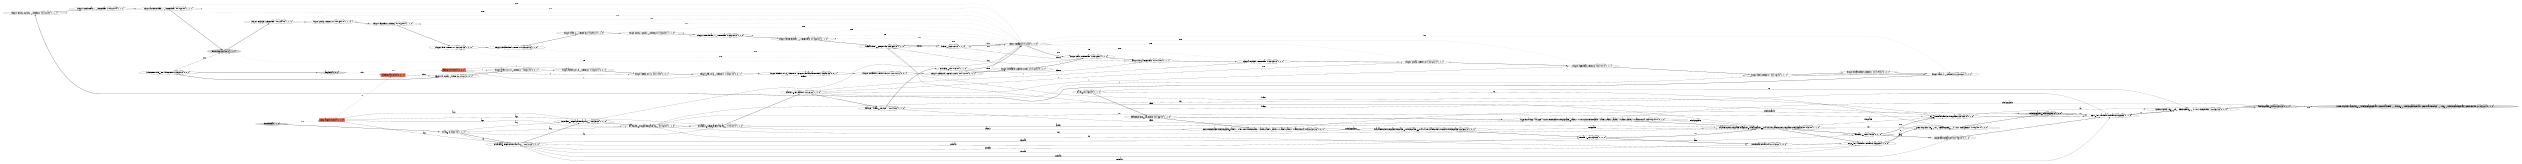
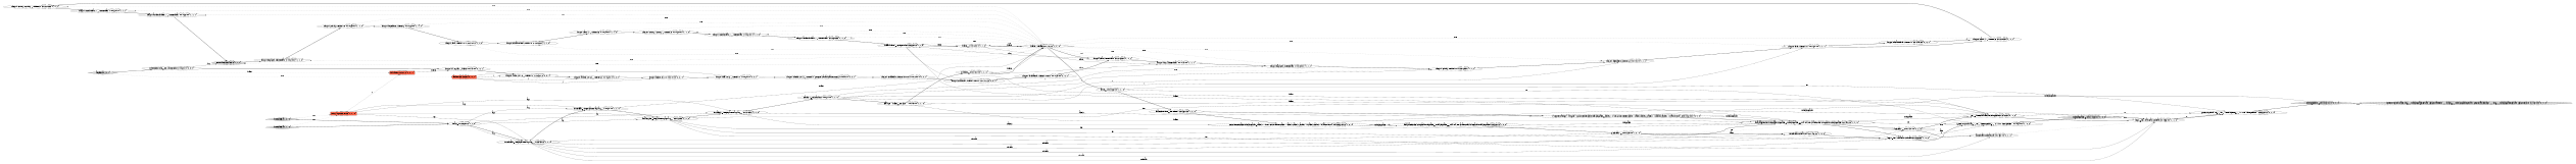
  digraph {
    rankdir=LR
    node [fillcolor=white shape=ellipse style=filled]
    edge [style=bold]
    n1 [label="sdoc.put(\"country\",\"Country\" + r.nextInt(20))@@@21@@@['1', '1', '1']"]
    n2 [label="sdoc.put(\"some_boolean\",\"\" + r.nextBoolean())@@@22@@@['1', '1', '1']"]
    n3 [label="sdoc.put(\"another_boolean\",\"\" + r.nextBoolean())@@@23@@@['1', '1', '1']"]
    n4 [label="sdoc.put(\"author\",str(r,10 + r.nextInt(10)))@@@5@@@['0', '0', '1']"]
    n5 [label="sdoc.put(\"address\",str(r,20 + r.nextInt(20)))@@@6@@@['0', '0', '1']"]
    n6 [label="sdoc.put(\"license\",str(r,10))@@@7@@@['0', '0', '1']"]
    n7 [label="bufnum++@@@12@@@['1', '1', '0']"]
    n8 [label="bufnum < nBuffers@@@11@@@['1', '1', '0']" shape=diamond]
    n9 [label="sdoc.put(\"dirty\",r.nextBoolean())@@@14@@@['1', '1', '1']"]
    n10 [label="sdoc.put(\"dependents\",r.nextInt(6))@@@17@@@['1', '1', '1']"]
    n11 [label="sdoc.put(\"level\",r.nextInt(101))@@@18@@@['1', '1', '1']"]
    n12 [label="sdoc.put(\"employed\",r.nextBoolean())@@@15@@@['1', '1', '1']"]
    n13 [label="sdoc.put(\"priority\",r.nextInt(100))@@@16@@@['1', '1', '1']"]
    n14 [label="sdoc.put(\"education_level\",r.nextInt(10))@@@28@@@['1', '1', '0']"]
    n15 [label="sdoc.put(\"state\",\"S\" + r.nextInt(50))@@@29@@@['1', '1', '0']"]
    n16 [label="sdoc.put(\"some_boolean\",\"\" + r.nextBoolean())@@@31@@@['1', '1', '0']"]
    n17 [label="sdoc.put(\"another_boolean\",\"\" + r.nextBoolean())@@@32@@@['1', '1', '0']"]
    n18 [label="sdoc.put(\"state\",\"S\" + r.nextInt(50))@@@20@@@['1', '1', '1']"]
    n19 [label="sdoc.put(\"priority\",r.nextInt(100))@@@25@@@['1', '1', '0']"]
    n20 [label="buffers(bufnum( = getBytes(sdoc)@@@33@@@['1', '1', '0']"]
    n21 [label="sdoc.put(\"country\",\"Country\" + r.nextInt(20))@@@30@@@['1', '1', '0']"]
    n22 [label="sdoc.put(\"level\",r.nextInt(101))@@@27@@@['1', '1', '0']"]
    n23 [fillcolor=lightgray label="return sdoc@@@24@@@['1', '1', '1']"]
    n24 [label="sdoc.put(\"clean\",r.nextBoolean())@@@13@@@['1', '1', '1']"]
    n25 [label="sdoc.put(\"employed\",r.nextBoolean())@@@24@@@['1', '1', '0']"]
    n26 [label="int ret = 0@@@35@@@['1', '1', '0']"]
    n27 [label="sdoc.put(\"dependents\",r.nextInt(6))@@@26@@@['1', '1', '0']"]
    n28 [fillcolor=lightgray label="System.out.println(\"cache: hits=\" + underlyingCache.getStats().getCumulativeHits() + \" lookups=\" + underlyingCache.getStats().getCumulativeLookups() + \" size=\" + underlyingCache.getStats().getCurrentSize())@@@57@@@['0', '1', '0']"]
    n29 [label="sdoc.put(\"title_bin\",str(r,5 + r.nextInt(10)).getBytes(StandardCharsets.UTF_8))@@@9@@@['0', '0', '1']"]
    n30 [label="sdoc.put(\"modified_dt\",r.nextInt(1000000))@@@10@@@['0', '0', '1']"]
    n31 [label="sdoc.put(\"creation_dt\",r.nextInt(1000000))@@@11@@@['0', '0', '1']"]
    n32 [label="Random r = new Random(0)@@@8@@@['1', '1', '0']"]
    n33 [label="final byte(((( buffers = new byte((((((@@@9@@@['1', '1', '0']"]
    n34 [label="sdoc.put(\"education_level\",r.nextInt(10))@@@19@@@['0', '0', '1']"]
    n35 [label="final JavaBinCodec.StringCache stringCache = underlyingCache == null? null: new JavaBinCodec.StringCache(underlyingCache)@@@40@@@['1', '1', '0']"]
    n36 [label="ret += doDecode(buffers,iter,stringCache)@@@42@@@['0', '1', '0']"]
    n37 [label="int bufnum = 0@@@10@@@['1', '1', '0']"]
    n38 [label="sdoc.put(\"title\",str(r,5 + r.nextInt(10)))@@@8@@@['0', '0', '1']"]
    n39 [label="long n = iter * Math.max(1,nThreads)@@@53@@@['1', '0', '0']"]
    n40 [label="System.out.println(\"ret=\" + ret + \" THROUGHPUT=\" + (n * 1000 / timer.getTime()))@@@54@@@['1', '0', '0']"]
    n41 [fillcolor=lightgray label="underlyingCache != null@@@55@@@['1', '0', '0']" shape=diamond]
    n42 [label="long n = iter * Math.max(1,nThreads)@@@55@@@['1', '1', '0']"]
    n43 [label="System.out.println(\"ret=\" + ret + \" THROUGHPUT=\" + (n * 1000 / timer.getTime()))@@@56@@@['0', '1', '0']"]
    n44 [fillcolor=lightgray label="underlyingCache != null@@@57@@@['0', '1', '0']" shape=diamond]
    n45 [label="sdoc.put(\"id\",\"my_id_\" + bufnum)@@@4@@@['0', '0', '1']"]
    n46 [fillcolor=tomato label="Random r@@@2@@@['0', '0', '1']" shape=box]
    n47 [label="ConcurrentLRUCache underlyingCache = cacheSz > 0? new ConcurrentLRUCache<>(cacheSz,cacheSz - cacheSz / 10,cacheSz,cacheSz / 10,false,true,null): null@@@37@@@['1', '0', '0']"]
    n48 [label="final JavaBinCodec.StringCache stringCache = underlyingCache == null? null: new JavaBinCodec.StringCache(underlyingCache)@@@38@@@['1', '0', '0']"]
    n49 [label="nThreads <= 0@@@39@@@['1', '0', '0']" shape=box]
    n50 [fillcolor=lightgray label="doDecodePerf['0', '1', '0']" shape=diamond]
    n51 [fillcolor=tomato label="String(( args@@@2@@@['1', '1', '0']" shape=box]
    n52 [label="int arg = 0@@@3@@@['1', '1', '0']"]
    n53 [label="int cacheSz = Integer.parseInt(args(arg++()@@@7@@@['1', '1', '0']"]
    n54 [label="final long iter = Long.parseLong(args(arg++()@@@6@@@['1', '1', '0']"]
    n55 [fillcolor=tomato label="int bufnum@@@2@@@['0', '0', '1']" shape=box]
    n56 [label="int nBuffers = Integer.parseInt(args(arg++()@@@5@@@['1', '1', '0']"]
    n57 [label="int nThreads = Integer.parseInt(args(arg++()@@@4@@@['1', '1', '0']"]
    n58 [label="nThreads <= 0@@@41@@@['0', '1', '0']" shape=diamond]
    n59 [label="runInThreads(nThreads,null)@@@43@@@['1', '0', '0']"]
    n60 [label="final RTimer timer = new RTimer()@@@36@@@['1', '1', '0']"]
    n61 [label="runInThreads(nThreads,null)@@@45@@@['0', '1', '0']"]
    n62 [label="@SuppressWarnings({\"rawtypes\"}) ConcurrentLRUCache underlyingCache = cacheSz > 0? new ConcurrentLRUCache<>(cacheSz,cacheSz - cacheSz / 10,cacheSz,cacheSz / 10,false,true,null): null@@@37@@@['0', '1', '0']"]
    n63 [label="sdoc.put(\"birthdate_dt\",r.nextInt(1000000))@@@12@@@['0', '0', '1']"]
    n64 [fillcolor=lightgray label="sampleDoc['0', '0', '1']" shape=diamond]
    n65 [label="SolrDocument sdoc = new SolrDocument()@@@3@@@['0', '0', '1']"]
+   n66 [fillcolor=lightgray label="doDecodePerf['1', '0', '0']" shape=diamond]
    n1 -> n2
    n2 -> n3
    n3 -> n23
    n4 -> n5
    n5 -> n6
    n6 -> n38
    n7 -> n8 [label=bufnum style=solid]
    n7 -> n8
    n7 -> n9 [label=bufnum style=solid]
    n8 -> n1 [label=true style=dotted]
    n8 -> n2 [label=true style=dotted]
    n8 -> n3 [label=true style=dotted]
    n8 -> n7 [label=true style=dotted]
    n8 -> n9 [label=true style=dotted]
    n8 -> n10 [label=true style=dotted]
    n8 -> n11 [label=true style=dotted]
    n8 -> n12 [label=true style=dotted]
    n8 -> n13 [label=true style=dotted]
    n8 -> n14 [label=true style=dotted]
    n8 -> n15 [label=true style=dotted]
    n8 -> n16 [label=true style=dotted]
    n8 -> n17 [label=true style=dotted]
    n8 -> n18 [label=true style=dotted]
    n8 -> n19 [label=true style=dotted]
    n8 -> n20 [label=true style=dotted]
    n8 -> n21 [label=true style=dotted]
    n8 -> n22 [label=true style=dotted]
    n8 -> n23 [label=true style=dotted]
    n8 -> n24
    n8 -> n24 [label=true style=dotted]
    n8 -> n25 [label=true style=dotted]
-   n8 -> n26 [style=dotted]
+   n8 -> n26
    n8 -> n27 [label=true style=dotted]
    n9 -> n12
    n10 -> n11
    n11 -> n18
    n11 -> n34
    n12 -> n13
    n13 -> n10
    n14 -> n15
    n15 -> n21
    n16 -> n17
    n17 -> n20
    n18 -> n1
    n19 -> n27
    n20 -> n7
    n20 -> n7 [label=bufnum style=solid]
    n20 -> n35 [label=buffers style=solid]
    n20 -> n36 [label=buffers style=solid]
    n21 -> n16
    n22 -> n14
    n23 -> n25
    n24 -> n9
    n24 -> n20 [label=sdoc style=solid]
    n25 -> n19
    n26 -> n40 [label=ret style=solid]
    n26 -> n43 [label=ret style=solid]
    n26 -> n60
    n27 -> n22
    n29 -> n30
    n30 -> n31
    n31 -> n63
    n32 -> n10 [label=r style=solid]
    n32 -> n11 [label=r style=solid]
    n32 -> n12 [label=r style=solid]
    n32 -> n13 [label=r style=solid]
    n32 -> n33
    n33 -> n35 [label=buffers style=solid]
    n33 -> n36 [label=buffers style=solid]
    n33 -> n37
    n34 -> n18
    n35 -> n36 [label=stringCache style=solid]
    n35 -> n39
    n35 -> n40 [label=ret style=solid]
    n35 -> n58
    n36 -> n42
    n36 -> n43 [label=ret style=solid]
    n37 -> n8 [label=bufnum style=solid]
    n37 -> n8
    n37 -> n9 [label=bufnum style=solid]
    n38 -> n29
    n39 -> n40
    n39 -> n40 [label=n style=solid]
    n40 -> n41
    n41 -> n42 [label=true style=dotted]
    n41 -> n42
    n42 -> n43 [label=n style=solid]
    n42 -> n43
    n43 -> n44
    n44 -> n28
    n44 -> n28 [label=true style=dotted]
    n45 -> n4
    n46 -> n4 [label=r style=solid]
    n46 -> n5 [label=r style=solid]
    n46 -> n6 [label=r style=solid]
    n46 -> n38 [label=r style=solid]
    n47 -> n41 [label=underlyingCache style=solid]
    n47 -> n48 [label=underlyingCache style=solid]
    n47 -> n48
    n48 -> n35 [label=stringCache style=solid]
    n48 -> n49
    n49 -> n35
    n49 -> n35 [label=true style=dotted]
    n49 -> n59 [label=false style=dotted]
    n49 -> n59
    n50 -> n51 [label=true style=dotted]
    n50 -> n52
    n51 -> n53 [label=args style=solid]
    n51 -> n54 [label=args style=solid]
    n51 -> n55 [label=0 style=dashed]
    n51 -> n56 [label=args style=solid]
    n51 -> n57 [label=args style=solid]
    n52 -> n53 [label=arg style=solid]
    n52 -> n54 [label=arg style=solid]
    n52 -> n56 [label=arg style=solid]
    n52 -> n57
    n52 -> n57 [label=arg style=solid]
    n53 -> n32
    n53 -> n47 [label=cacheSz style=solid]
    n53 -> n62 [label=cacheSz style=solid]
    n54 -> n35 [label=iter style=solid]
    n54 -> n36 [label=iter style=solid]
    n54 -> n39 [label=iter style=solid]
    n54 -> n42 [label=iter style=solid]
    n54 -> n53
    n55 -> n45 [label=bufnum style=solid]
    n56 -> n8 [label=nBuffers style=solid]
    n56 -> n54
    n57 -> n39 [label=nThreads style=solid]
    n57 -> n42 [label=nThreads style=solid]
    n57 -> n49 [label=nThreads style=solid]
    n57 -> n56
    n57 -> n58 [label=nThreads style=solid]
    n57 -> n59 [label=nThreads style=solid]
    n57 -> n61 [label=nThreads style=solid]
    n58 -> n36
    n58 -> n36 [label=true style=dotted]
    n58 -> n61 [label=false style=dotted]
    n58 -> n61
    n59 -> n39
    n60 -> n47
    n60 -> n62
-   n61 -> n42
+   n61 -> n42 [style=dotted]
    n62 -> n35 [label=underlyingCache style=solid]
    n62 -> n35
    n62 -> n44 [label=underlyingCache style=solid]
    n63 -> n24
    n64 -> n46 [label=true style=dotted]
    n64 -> n55 [label=buffers style=dotted]
-   n65 -> n64
+   n64 -> n65
    n65 -> n23 [label=sdoc style=solid]
    n65 -> n45
+   n66 -> n51 [label=true style=dotted]
+   n66 -> n52
  }
